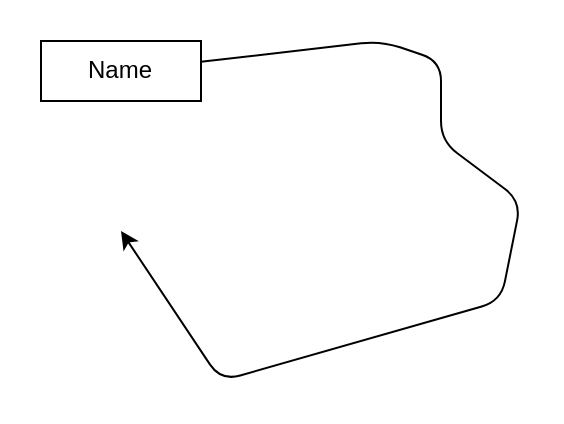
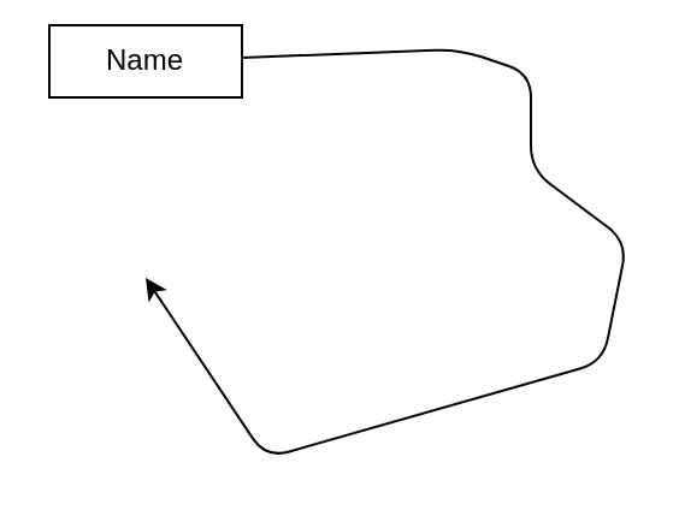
  <mxCell id="0" />
  <mxCell id="1" parent="0" />
  <mxCell id="2" value="" style="edgeStyle=none;html=1;" edge="1" parent="1" source="3"><mxGeometry relative="1" as="geometry"><mxPoint x="60" y="115" as="targetPoint" /><Array as="points"><mxPoint x="190" y="20" /><mxPoint x="220" y="30" /><mxPoint x="220" y="70" /><mxPoint x="260" y="100" /><mxPoint x="250" y="150" /><mxPoint x="110" y="190" /></Array></mxGeometry></mxCell>
- <mxCell id="3" value="Name" style="whiteSpace=wrap;html=1;" vertex="1" parent="1"><mxGeometry x="20" y="20" width="80" height="30" as="geometry" /></mxCell>
+ <mxCell id="3" value="Name" style="whiteSpace=wrap;html=1;" vertex="1" parent="1"><mxGeometry x="20" y="10" width="80" height="30" as="geometry" /></mxCell>
